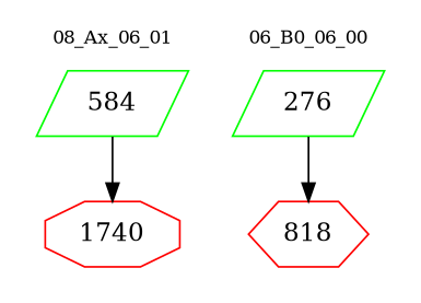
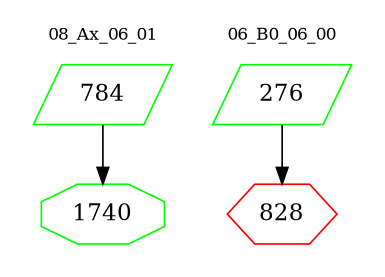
  digraph {
    node [color=green shape=parallelogram]
    edge [color=black]
-   n1 [label=584]
-   n2 [color=red label=1740 shape=octagon]
+   n1 [label=784]
+   n2 [label=1740 shape=octagon]
    n3 [label=276]
-   n4 [color=red label=818 shape=hexagon]
+   n4 [color=red label=828 shape=hexagon]
    subgraph cluster_1 {
      color=white
      fontsize=10
      label="08_Ax_06_01"
      n1
      n2
    }
    subgraph cluster_2 {
      color=white
      fontsize=10
      label="06_B0_06_00"
      n3
      n4
    }
    n1 -> n2
    n3 -> n4
  }
